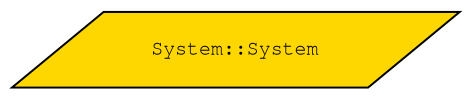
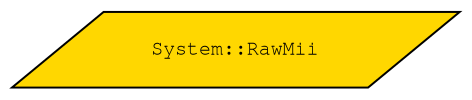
  digraph {
    rankdir=LR
-   n1 [color=black fillcolor=gold fontname=FreeMono fontsize=10 height=0.2 label="System::System" shape=parallelogram style=filled width=0.4]
+   n1 [color=black fillcolor=gold fontname=FreeMono fontsize=10 height=0.2 label="System::RawMii" shape=parallelogram style=filled width=0.4]
  }
